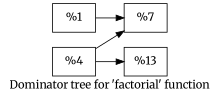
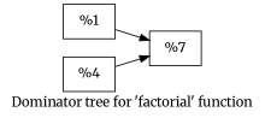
  digraph {
    fontname=Merriweather
    label="Dominator tree for 'factorial' function"
    rankdir=LR
    node [fontname=Merriweather shape=record]
    edge [fontname=Merriweather]
    n1 [label="{%1 }"]
    n2 [label="{%7 }"]
    n3 [label="{%4 }"]
-   n4 [label="{%13 }"]
    n1 -> n2
    n3 -> n2
-   n3 -> n4
  }
